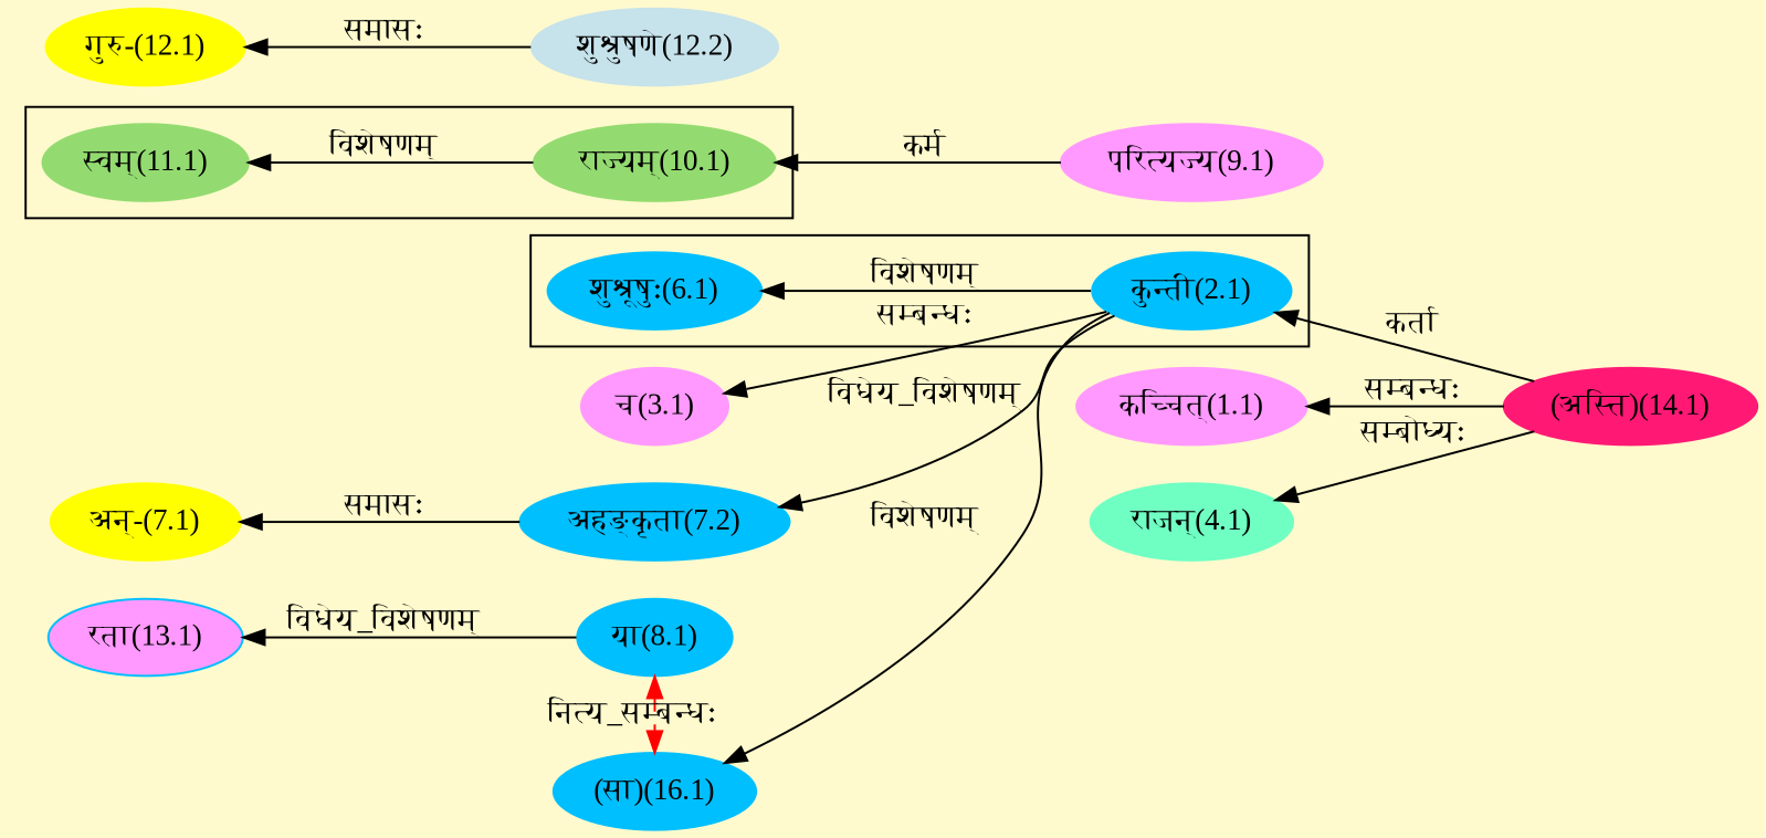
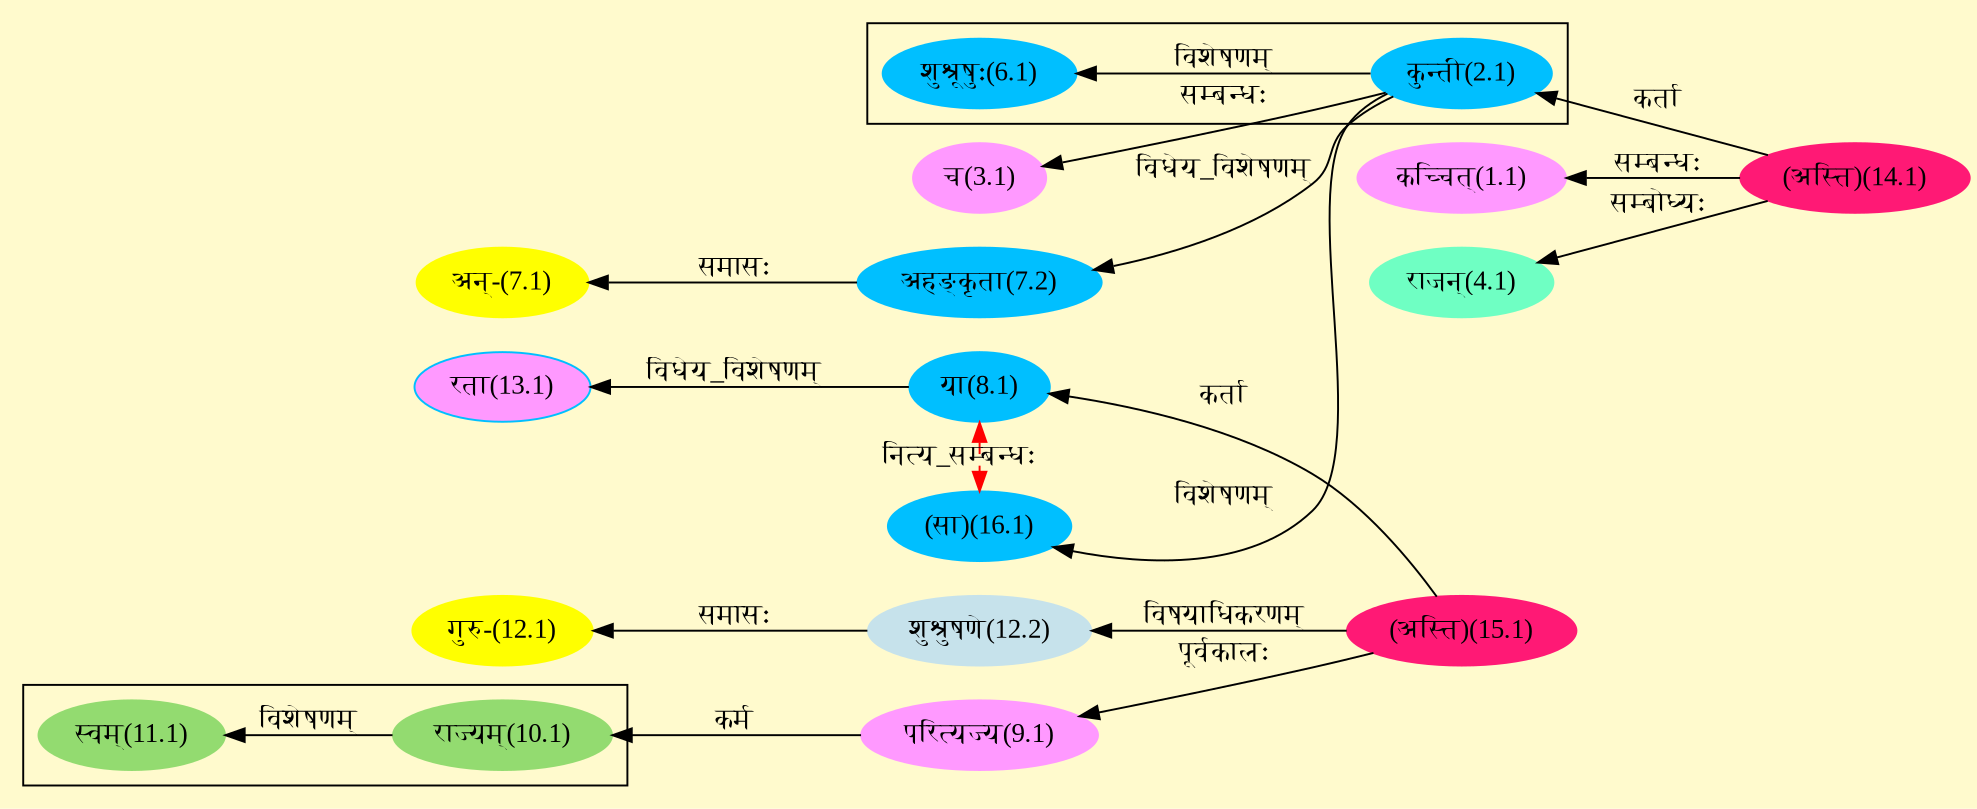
  digraph {
    bgcolor=lemonchiffon1
    compound=true
    fontname="Liberation Serif"
    rankdir=LR
    node [color="#00BFFF" fontname="Liberation Serif" style=filled]
    edge [dir=back fontname="Liberation Serif"]
    n1 [label="(सा)(16.1)"]
    n2 [label="या(8.1)"]
    n3 [label="शुश्रूषुः(6.1)"]
    n4 [label="कुन्ती(2.1)"]
    n5 [color="#93DB70" label="स्वम्(11.1)"]
    n6 [color="#93DB70" label="राज्यम्(10.1)"]
+   n7 [color="#FF1975" label="(अस्ति)(15.1)"]
    n8 [color="#FF1975" label="(अस्ति)(14.1)"]
    n9 [color="#FF99FF" label="परित्यज्य(9.1)"]
    n10 [color="#FF99FF" label="कच्चित्(1.1)"]
    n11 [color="#FF99FF" label="च(3.1)"]
    n12 [color="#6FFFC3" label="राजन्(4.1)"]
    n13 [color="#FFFF00" label="अन्-(7.1)"]
    n14 [label="अहङ्कृता(7.2)"]
    n15 [color="#FFFF00" label="गुरु-(12.1)"]
    n16 [color="#C6E2EB" label="शुश्रुषणे(12.2)"]
    n17 [fillcolor="#FF99FF" label="रता(13.1)"]
    subgraph sub_1 {
      rank=same
      n1
      n2
    }
    subgraph cluster_2 {
      n3
      n4
    }
    subgraph cluster_3 {
      n5
      n6
    }
    n1 -> n4 [label="विशेषणम्"]
    n2 -> n1 [color=red dir=both label="नित्य_सम्बन्धः" style=dashed]
+   n2 -> n7 [label="कर्ता"]
    n3 -> n4 [label="विशेषणम्"]
    n4 -> n8 [label="कर्ता"]
    n5 -> n6 [label="विशेषणम्"]
    n6 -> n9 [label="कर्म"]
+   n9 -> n7 [label="पूर्वकालः"]
    n10 -> n8 [label="सम्बन्धः"]
    n11 -> n4 [label="सम्बन्धः"]
    n12 -> n8 [label="सम्बोध्यः"]
    n13 -> n14 [label="समासः"]
    n14 -> n4 [label="विधेय_विशेषणम्"]
    n15 -> n16 [label="समासः"]
+   n16 -> n7 [label="विषयाधिकरणम्"]
    n17 -> n2 [label="विधेय_विशेषणम्"]
  }
